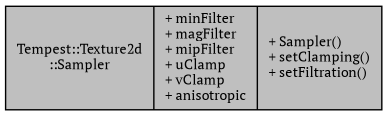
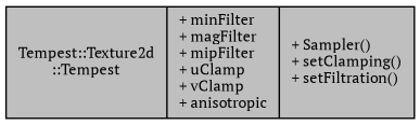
  digraph {
    rankdir=LR
    fontname="PT Serif"
-   n1 [color=black fillcolor=grey75 fontcolor=black fontname="PT Serif" fontsize=10 height=0.2 label="{Tempest::Texture2d\l::Sampler\n|+ minFilter\l+ magFilter\l+ mipFilter\l+ uClamp\l+ vClamp\l+ anisotropic\l|+ Sampler()\l+ setClamping()\l+ setFiltration()\l}" shape=record style=filled width=0.4]
+   n1 [color=black fillcolor=grey75 fontcolor=black fontname="PT Serif" fontsize=10 height=0.2 label="{Tempest::Texture2d\l::Tempest\n|+ minFilter\l+ magFilter\l+ mipFilter\l+ uClamp\l+ vClamp\l+ anisotropic\l|+ Sampler()\l+ setClamping()\l+ setFiltration()\l}" shape=record style=filled width=0.4]
  }
